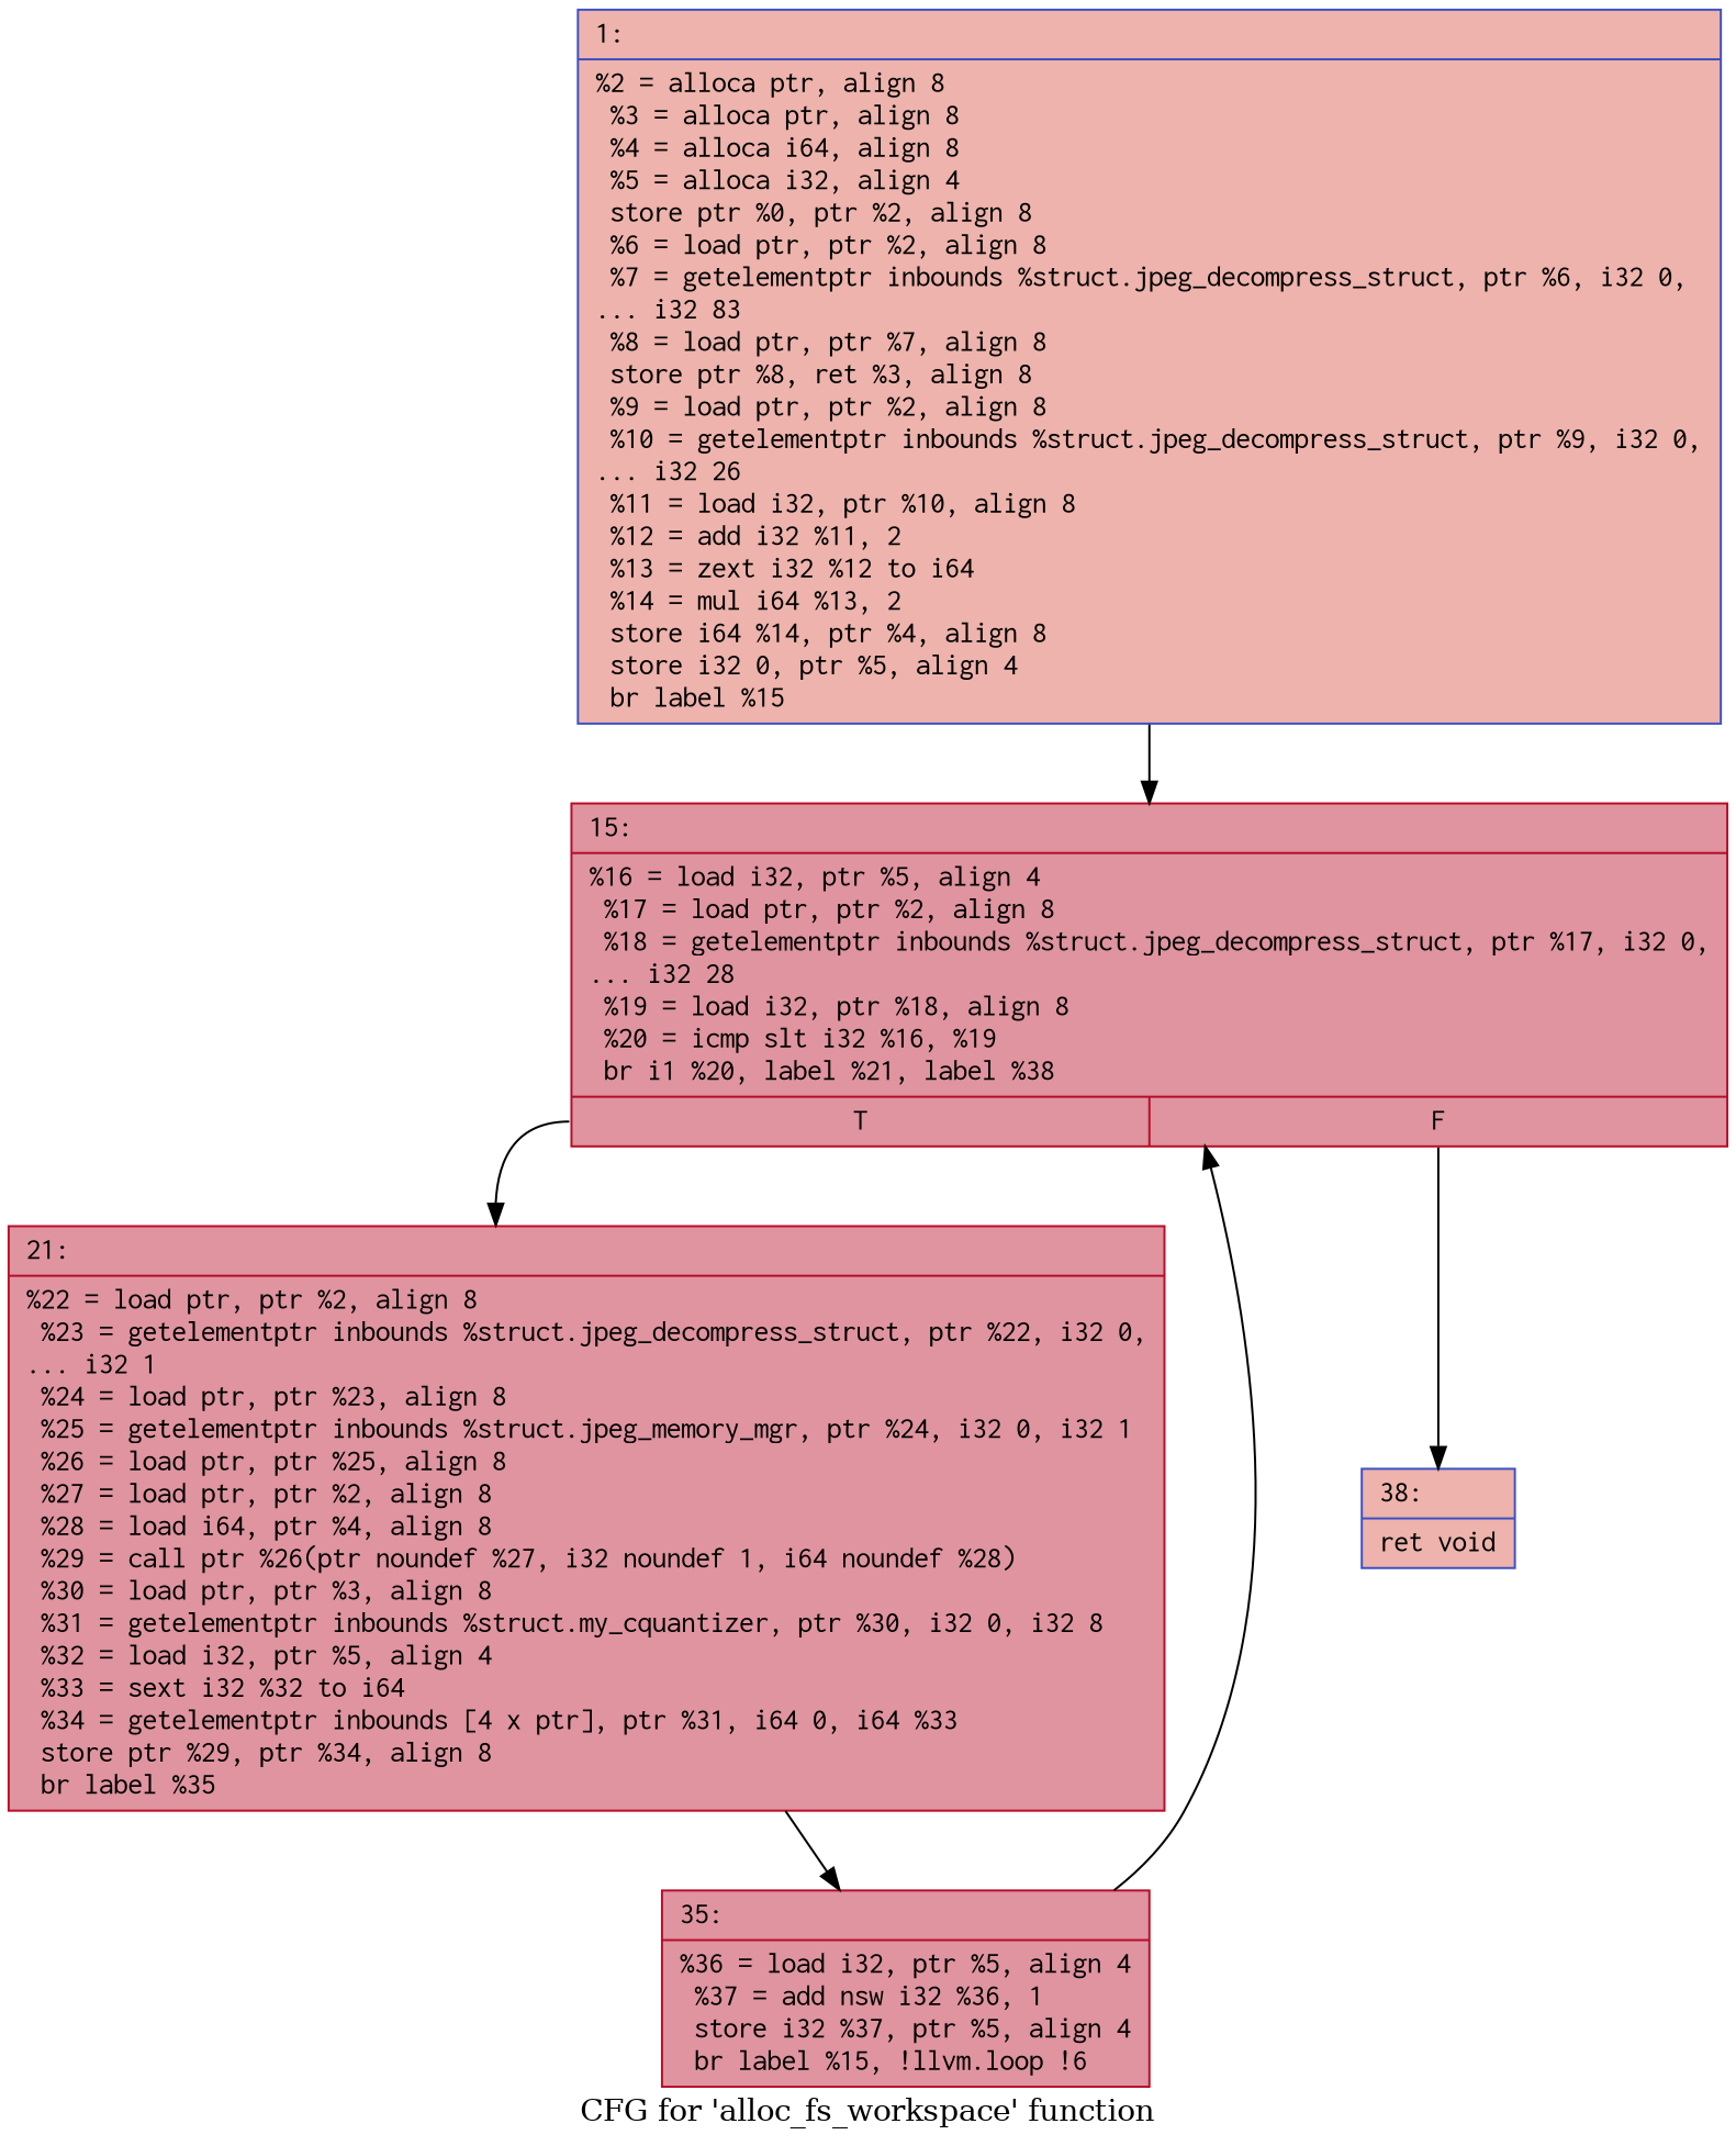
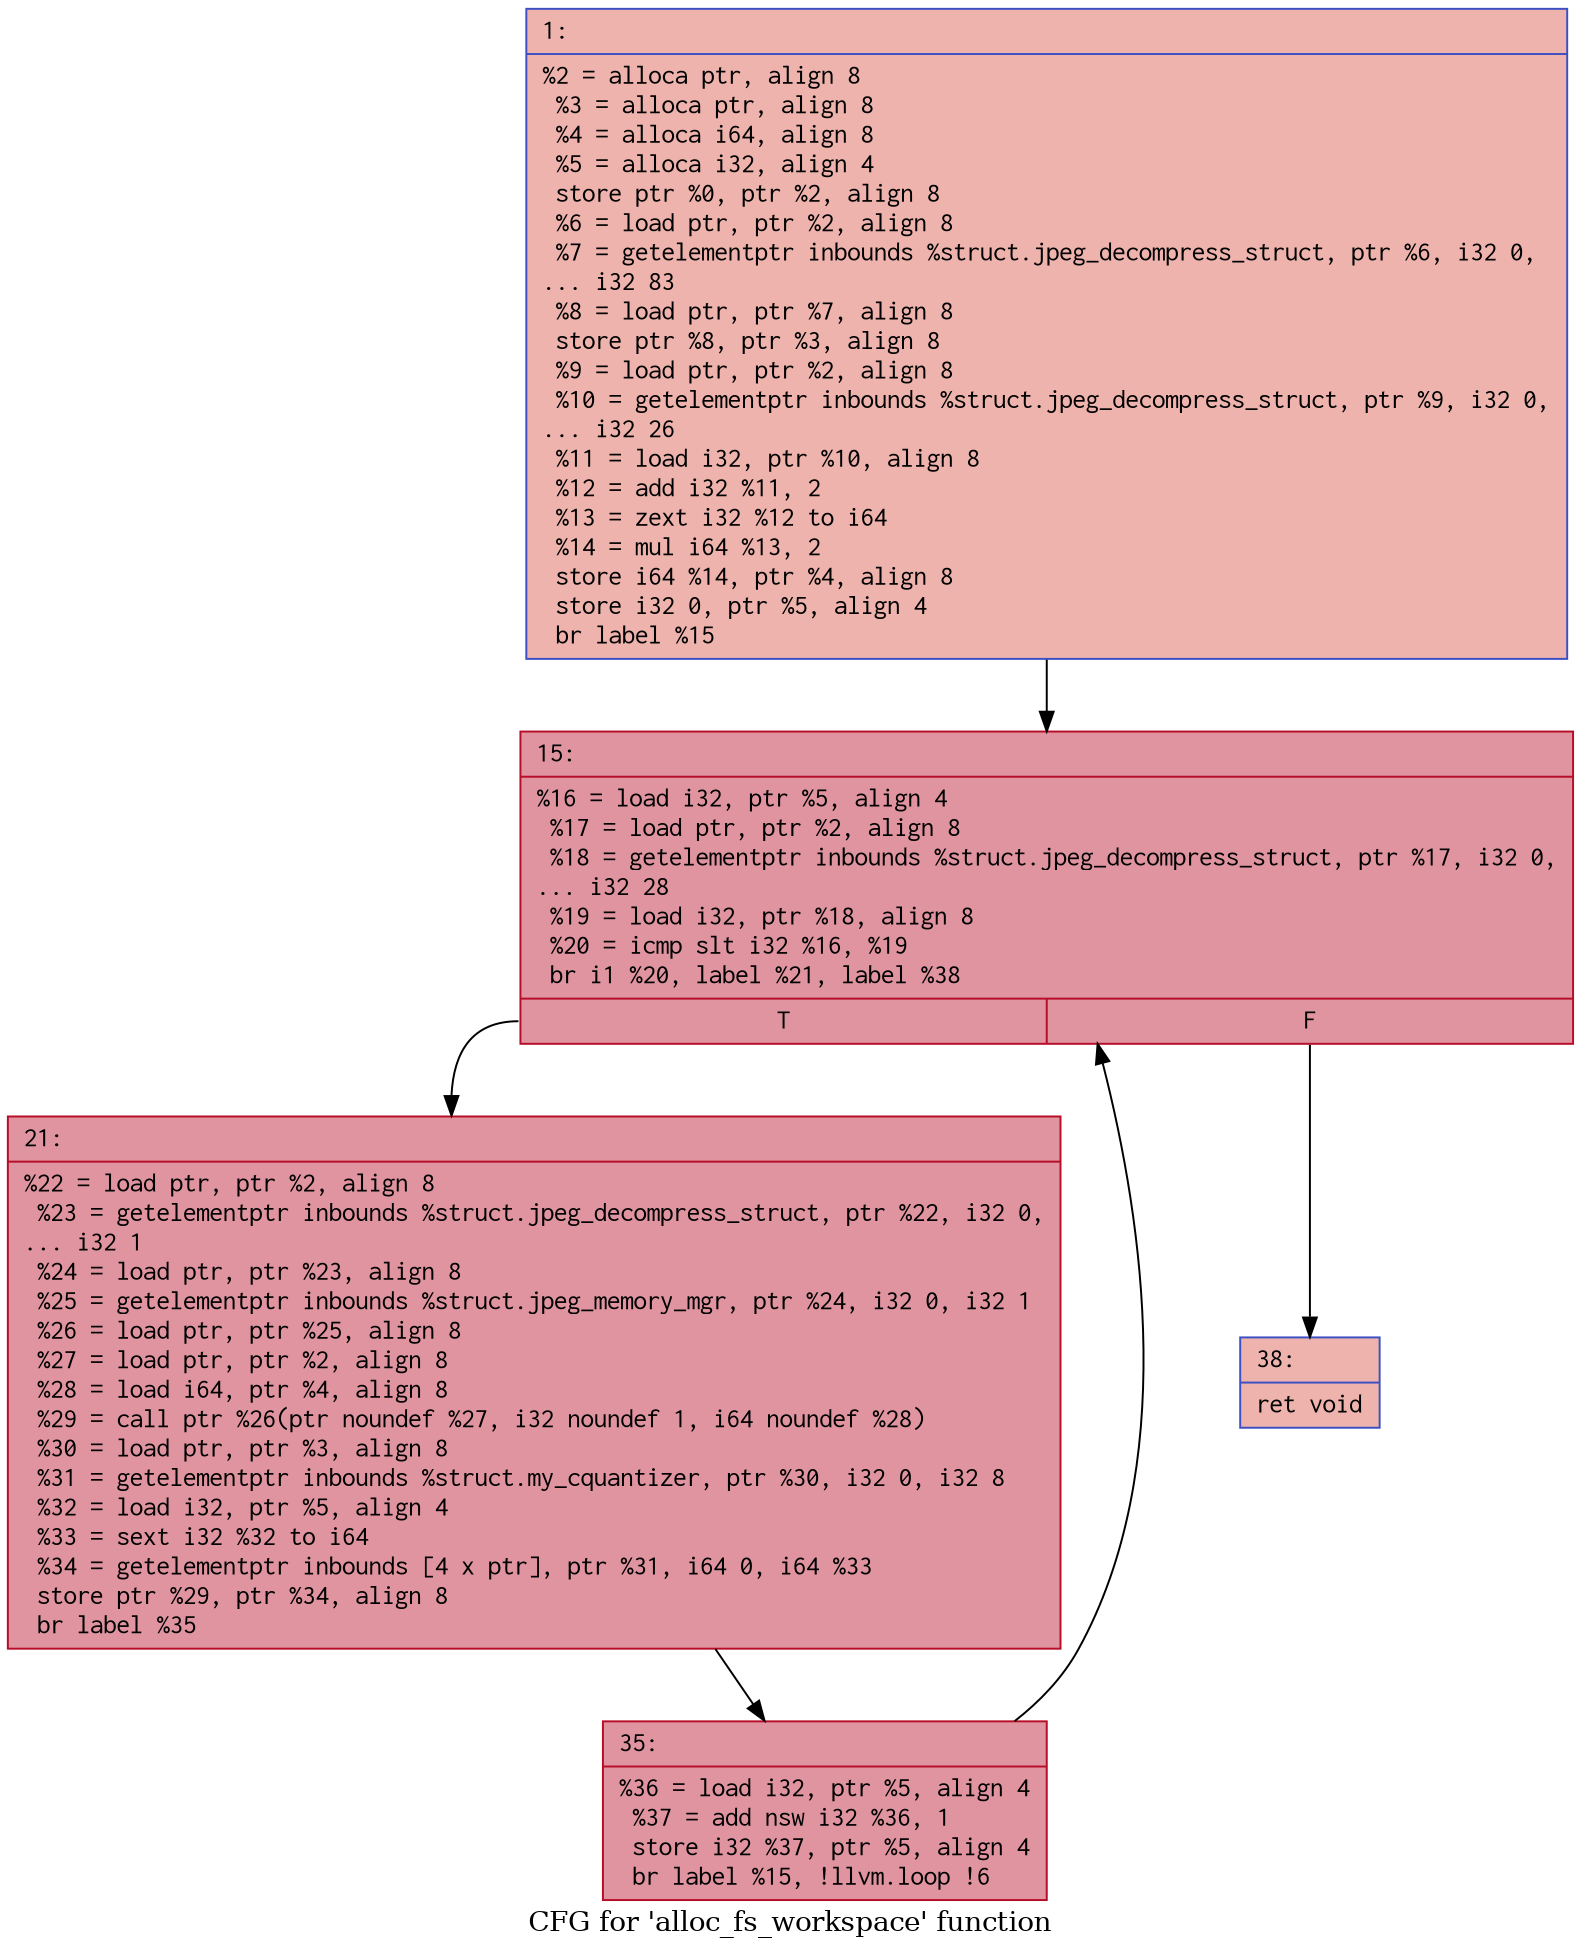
  digraph {
    label="CFG for 'alloc_fs_workspace' function"
    node [color="#b70d28ff" fillcolor="#b70d2870" fontname=Courier shape=record style=filled]
-   n1 [color="#3d50c3ff" fillcolor="#d6524470" label="{1:\l|  %2 = alloca ptr, align 8\l  %3 = alloca ptr, align 8\l  %4 = alloca i64, align 8\l  %5 = alloca i32, align 4\l  store ptr %0, ptr %2, align 8\l  %6 = load ptr, ptr %2, align 8\l  %7 = getelementptr inbounds %struct.jpeg_decompress_struct, ptr %6, i32 0,\l... i32 83\l  %8 = load ptr, ptr %7, align 8\l  store ptr %8, ret %3, align 8\l  %9 = load ptr, ptr %2, align 8\l  %10 = getelementptr inbounds %struct.jpeg_decompress_struct, ptr %9, i32 0,\l... i32 26\l  %11 = load i32, ptr %10, align 8\l  %12 = add i32 %11, 2\l  %13 = zext i32 %12 to i64\l  %14 = mul i64 %13, 2\l  store i64 %14, ptr %4, align 8\l  store i32 0, ptr %5, align 4\l  br label %15\l}"]
+   n1 [color="#3d50c3ff" fillcolor="#d6524470" label="{1:\l|  %2 = alloca ptr, align 8\l  %3 = alloca ptr, align 8\l  %4 = alloca i64, align 8\l  %5 = alloca i32, align 4\l  store ptr %0, ptr %2, align 8\l  %6 = load ptr, ptr %2, align 8\l  %7 = getelementptr inbounds %struct.jpeg_decompress_struct, ptr %6, i32 0,\l... i32 83\l  %8 = load ptr, ptr %7, align 8\l  store ptr %8, ptr %3, align 8\l  %9 = load ptr, ptr %2, align 8\l  %10 = getelementptr inbounds %struct.jpeg_decompress_struct, ptr %9, i32 0,\l... i32 26\l  %11 = load i32, ptr %10, align 8\l  %12 = add i32 %11, 2\l  %13 = zext i32 %12 to i64\l  %14 = mul i64 %13, 2\l  store i64 %14, ptr %4, align 8\l  store i32 0, ptr %5, align 4\l  br label %15\l}"]
    n2 [label="{15:\l|  %16 = load i32, ptr %5, align 4\l  %17 = load ptr, ptr %2, align 8\l  %18 = getelementptr inbounds %struct.jpeg_decompress_struct, ptr %17, i32 0,\l... i32 28\l  %19 = load i32, ptr %18, align 8\l  %20 = icmp slt i32 %16, %19\l  br i1 %20, label %21, label %38\l|{<s0>T|<s1>F}}"]
    n3 [label="{21:\l|  %22 = load ptr, ptr %2, align 8\l  %23 = getelementptr inbounds %struct.jpeg_decompress_struct, ptr %22, i32 0,\l... i32 1\l  %24 = load ptr, ptr %23, align 8\l  %25 = getelementptr inbounds %struct.jpeg_memory_mgr, ptr %24, i32 0, i32 1\l  %26 = load ptr, ptr %25, align 8\l  %27 = load ptr, ptr %2, align 8\l  %28 = load i64, ptr %4, align 8\l  %29 = call ptr %26(ptr noundef %27, i32 noundef 1, i64 noundef %28)\l  %30 = load ptr, ptr %3, align 8\l  %31 = getelementptr inbounds %struct.my_cquantizer, ptr %30, i32 0, i32 8\l  %32 = load i32, ptr %5, align 4\l  %33 = sext i32 %32 to i64\l  %34 = getelementptr inbounds [4 x ptr], ptr %31, i64 0, i64 %33\l  store ptr %29, ptr %34, align 8\l  br label %35\l}"]
    n4 [color="#3d50c3ff" fillcolor="#d6524470" label="{38:\l|  ret void\l}"]
    n5 [label="{35:\l|  %36 = load i32, ptr %5, align 4\l  %37 = add nsw i32 %36, 1\l  store i32 %37, ptr %5, align 4\l  br label %15, !llvm.loop !6\l}"]
    n1 -> n2
    n2 -> n3 [tailport=s0]
    n2 -> n4 [tailport=s1]
    n3 -> n5
    n5 -> n2
  }
